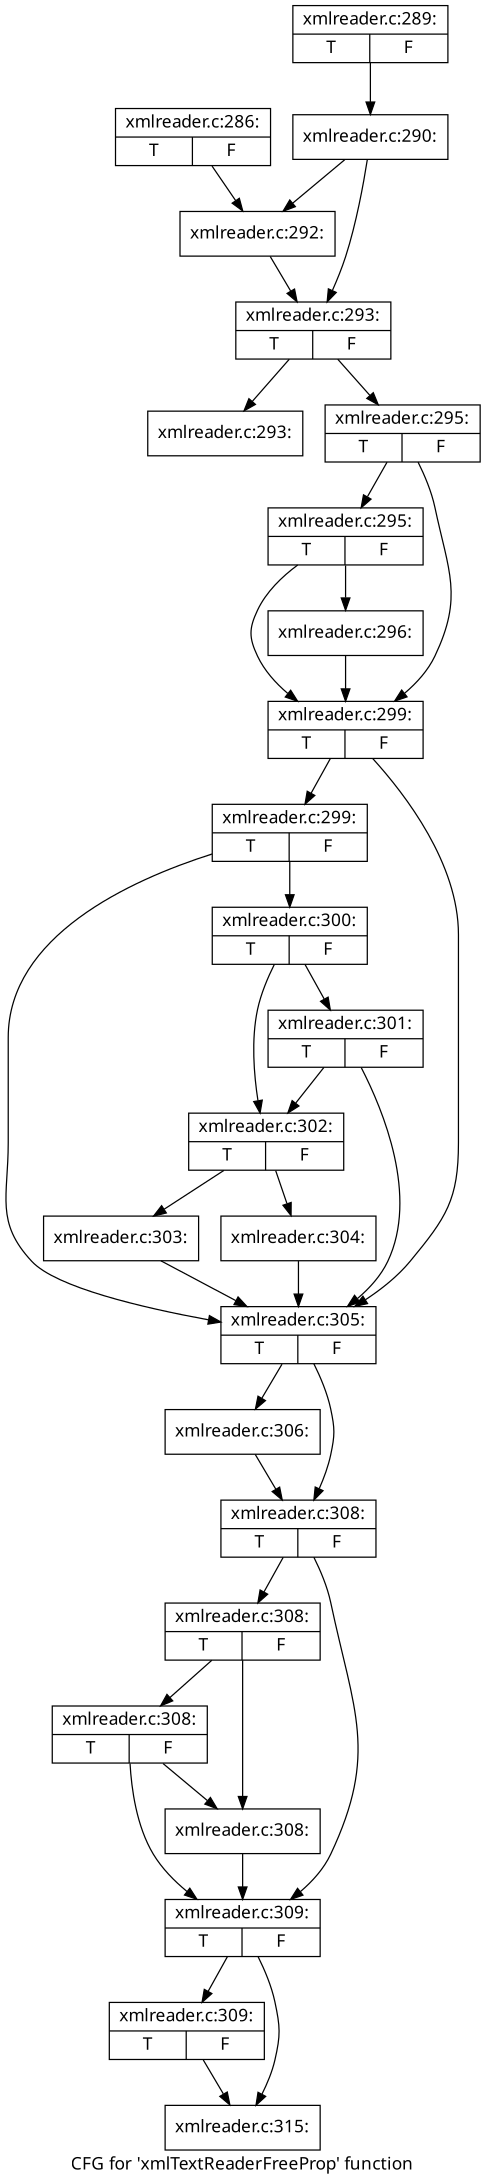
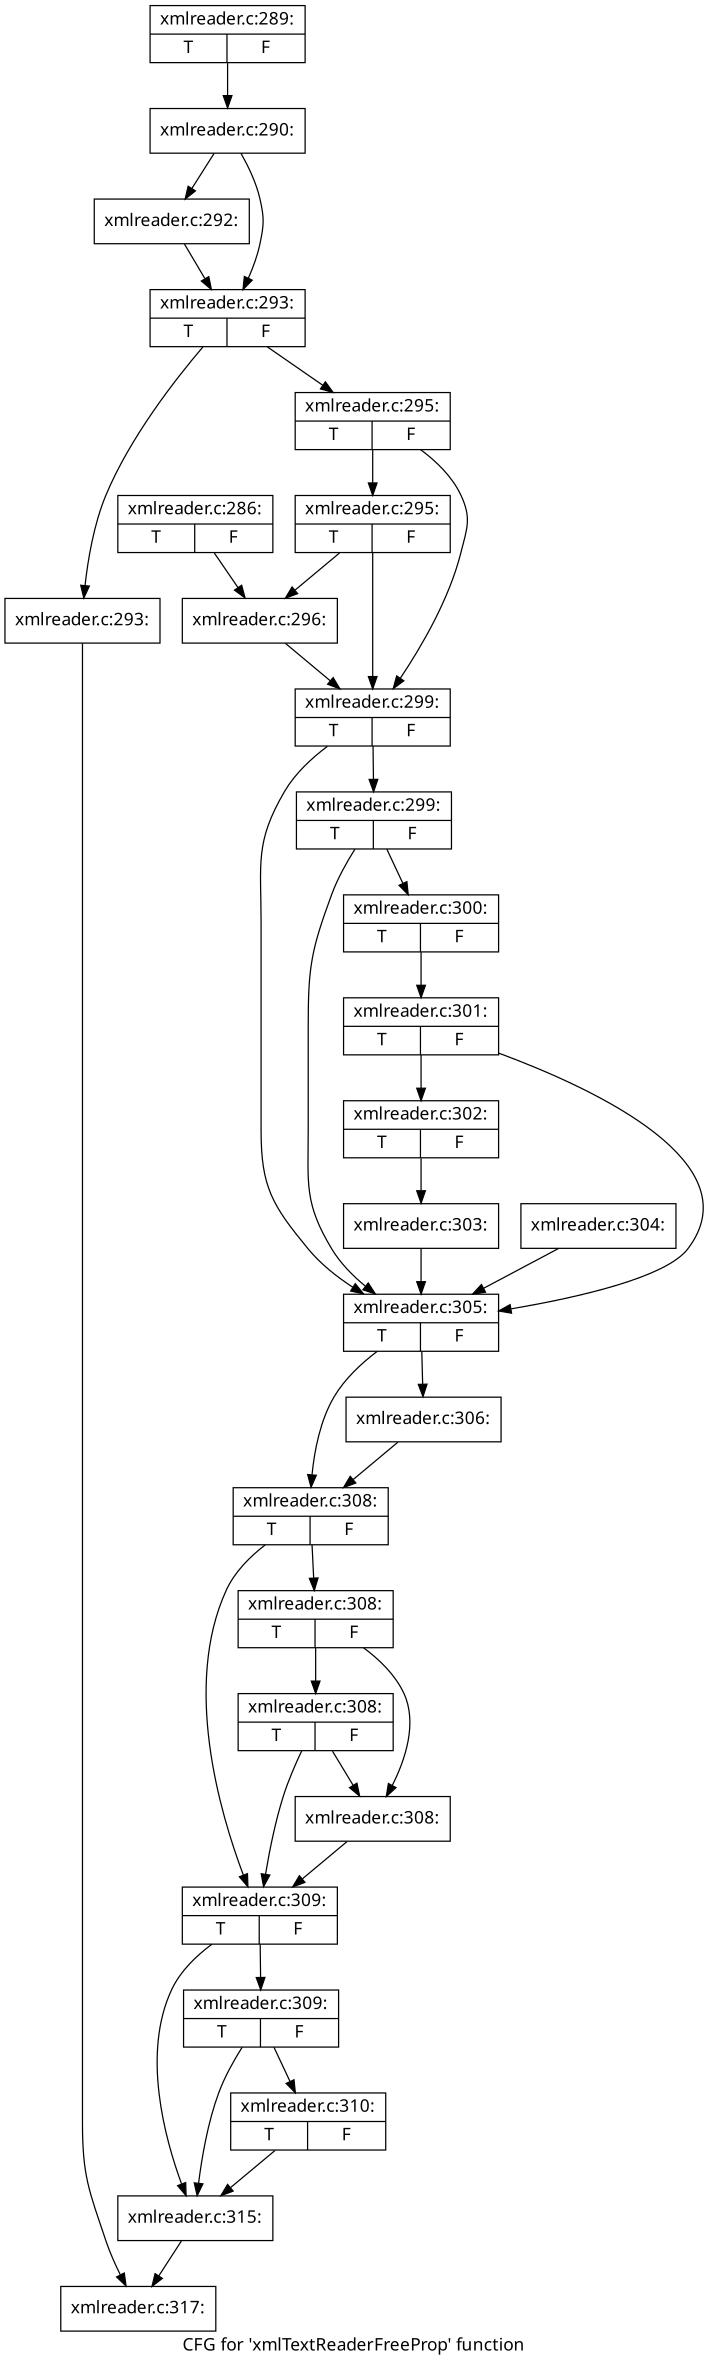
  digraph {
    fontname="Noto Sans"
    label="CFG for 'xmlTextReaderFreeProp' function"
    node [fontname="Noto Sans" shape=record]
    edge [fontname="Noto Sans"]
    n1 [label="{xmlreader.c:286:|{<s0>T|<s1>F}}"]
    n2 [label="{xmlreader.c:292:}"]
    n3 [label="{xmlreader.c:289:|{<s0>T|<s1>F}}"]
    n4 [label="{xmlreader.c:290:}"]
    n5 [label="{xmlreader.c:293:|{<s0>T|<s1>F}}"]
    n6 [label="{xmlreader.c:293:}"]
    n7 [label="{xmlreader.c:295:|{<s0>T|<s1>F}}"]
+   n8 [label="{xmlreader.c:317:}"]
    n9 [label="{xmlreader.c:295:|{<s0>T|<s1>F}}"]
    n10 [label="{xmlreader.c:299:|{<s0>T|<s1>F}}"]
    n11 [label="{xmlreader.c:296:}"]
    n12 [label="{xmlreader.c:299:|{<s0>T|<s1>F}}"]
    n13 [label="{xmlreader.c:305:|{<s0>T|<s1>F}}"]
    n14 [label="{xmlreader.c:300:|{<s0>T|<s1>F}}"]
    n15 [label="{xmlreader.c:306:}"]
    n16 [label="{xmlreader.c:308:|{<s0>T|<s1>F}}"]
    n17 [label="{xmlreader.c:302:|{<s0>T|<s1>F}}"]
    n18 [label="{xmlreader.c:301:|{<s0>T|<s1>F}}"]
    n19 [label="{xmlreader.c:308:|{<s0>T|<s1>F}}"]
    n20 [label="{xmlreader.c:309:|{<s0>T|<s1>F}}"]
    n21 [label="{xmlreader.c:303:}"]
    n22 [label="{xmlreader.c:304:}"]
    n23 [label="{xmlreader.c:308:|{<s0>T|<s1>F}}"]
    n24 [label="{xmlreader.c:308:}"]
    n25 [label="{xmlreader.c:309:|{<s0>T|<s1>F}}"]
    n26 [label="{xmlreader.c:315:}"]
-   n1 -> n2
+   n27 [label="{xmlreader.c:310:|{<s0>T|<s1>F}}"]
+   n1 -> n11
    n2 -> n5
    n3 -> n4
    n4 -> n2
    n4 -> n5
    n5 -> n6
    n5 -> n7
+   n6 -> n8
    n7 -> n9
    n7 -> n10
    n9 -> n10
    n9 -> n11
    n10 -> n12
    n10 -> n13
    n11 -> n10
    n12 -> n13
    n12 -> n14
    n13 -> n15
    n13 -> n16
-   n14 -> n17
    n14 -> n18
    n15 -> n16
    n16 -> n19
    n16 -> n20
    n17 -> n21
-   n17 -> n22
    n18 -> n13
    n18 -> n17
    n19 -> n23
    n19 -> n24
    n20 -> n25
    n20 -> n26
    n21 -> n13
    n22 -> n13
    n23 -> n20
    n23 -> n24
    n24 -> n20
    n25 -> n26
+   n25 -> n27
+   n26 -> n8
+   n27 -> n26
  }
